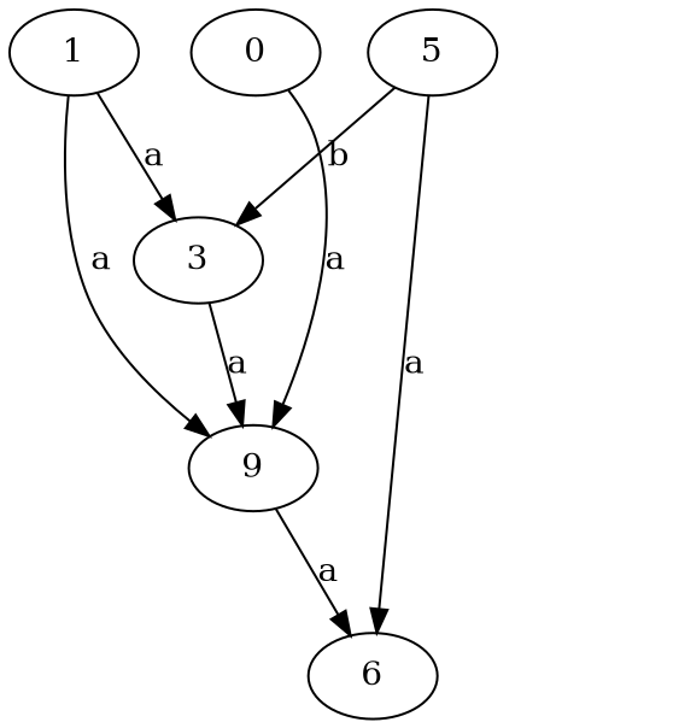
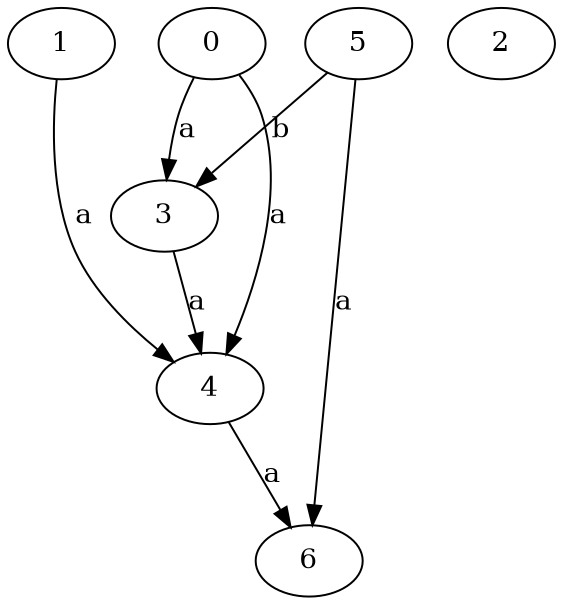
  strict digraph {
    0
    3
-   4 [label=9]
+   4
    6
    1
    5
-   1 -> 3 [label=a]
+   2
+   0 -> 3 [label=a]
    0 -> 4 [label=a]
    3 -> 4 [label=a]
    4 -> 6 [label=a]
    1 -> 4 [label=a]
    5 -> 3 [label=b]
    5 -> 6 [label=a]
  }
